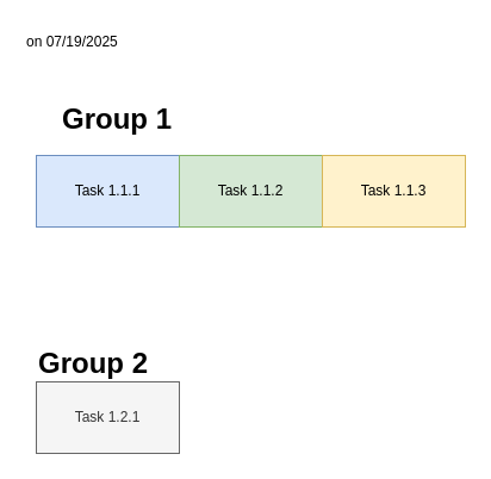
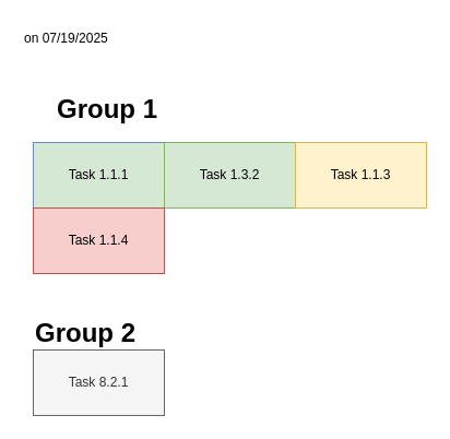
  <mxCell id="0" />
  <mxCell id="1" parent="0" />
- <mxCell id="2" value="Task 1.1.1" style="rounded=0;whiteSpace=wrap;html=1;fillColor=#dae8fc;strokeColor=#6c8ebf;" vertex="1" parent="1"><mxGeometry x="30" y="130" width="120" height="60" as="geometry" /></mxCell>
- <mxCell id="3" value="Task 1.1.2" style="rounded=0;whiteSpace=wrap;html=1;fillColor=#d5e8d4;strokeColor=#82b366;" vertex="1" parent="1"><mxGeometry x="150" y="130" width="120" height="60" as="geometry" /></mxCell>
+ <mxCell id="2" value="Task 1.1.1" style="rounded=0;whiteSpace=wrap;html=1;fillColor=#d5e8d4;strokeColor=#6c8ebf;" vertex="1" parent="1"><mxGeometry x="30" y="130" width="120" height="60" as="geometry" /></mxCell>
+ <mxCell id="3" value="Task 1.3.2" style="rounded=0;whiteSpace=wrap;html=1;fillColor=#d5e8d4;strokeColor=#82b366;" vertex="1" parent="1"><mxGeometry x="150" y="130" width="120" height="60" as="geometry" /></mxCell>
  <mxCell id="4" value="Task 1.1.3" style="rounded=0;whiteSpace=wrap;html=1;fillColor=#fff2cc;strokeColor=#d6b656;" vertex="1" parent="1"><mxGeometry x="270" y="130" width="120" height="60" as="geometry" /></mxCell>
+ <mxCell id="5" value="Task 1.1.4" style="rounded=0;whiteSpace=wrap;html=1;fillColor=#f8cecc;strokeColor=#b85450;" vertex="1" parent="1"><mxGeometry x="30" y="190" width="120" height="60" as="geometry" /></mxCell>
  <mxCell id="6" value="&lt;h1&gt;Group 1&lt;/h1&gt;" style="text;html=1;align=left;verticalAlign=middle;whiteSpace=wrap;rounded=0;" vertex="1" parent="1"><mxGeometry x="50" y="85" width="200" height="30" as="geometry" /></mxCell>
  <mxCell id="7" value="&lt;h1&gt;Group 2&lt;/h1&gt;" style="text;html=1;align=left;verticalAlign=middle;whiteSpace=wrap;rounded=0;" vertex="1" parent="1"><mxGeometry x="30" y="290" width="200" height="30" as="geometry" /></mxCell>
- <mxCell id="8" value="Task 1.2.1" style="rounded=0;whiteSpace=wrap;html=1;fillColor=#f5f5f5;strokeColor=#666666;fontColor=#333333;" vertex="1" parent="1"><mxGeometry x="30" y="320" width="120" height="60" as="geometry" /></mxCell>
+ <mxCell id="8" value="Task 8.2.1" style="rounded=0;whiteSpace=wrap;html=1;fillColor=#f5f5f5;strokeColor=#666666;fontColor=#333333;" vertex="1" parent="1"><mxGeometry x="30" y="320" width="120" height="60" as="geometry" /></mxCell>
  <mxCell id="9" value="on 07/19/2025" style="text;html=1;align=left;verticalAlign=middle;whiteSpace=wrap;rounded=0;" vertex="1" parent="1"><mxGeometry x="20" y="20" width="100" height="30" as="geometry" /></mxCell>
